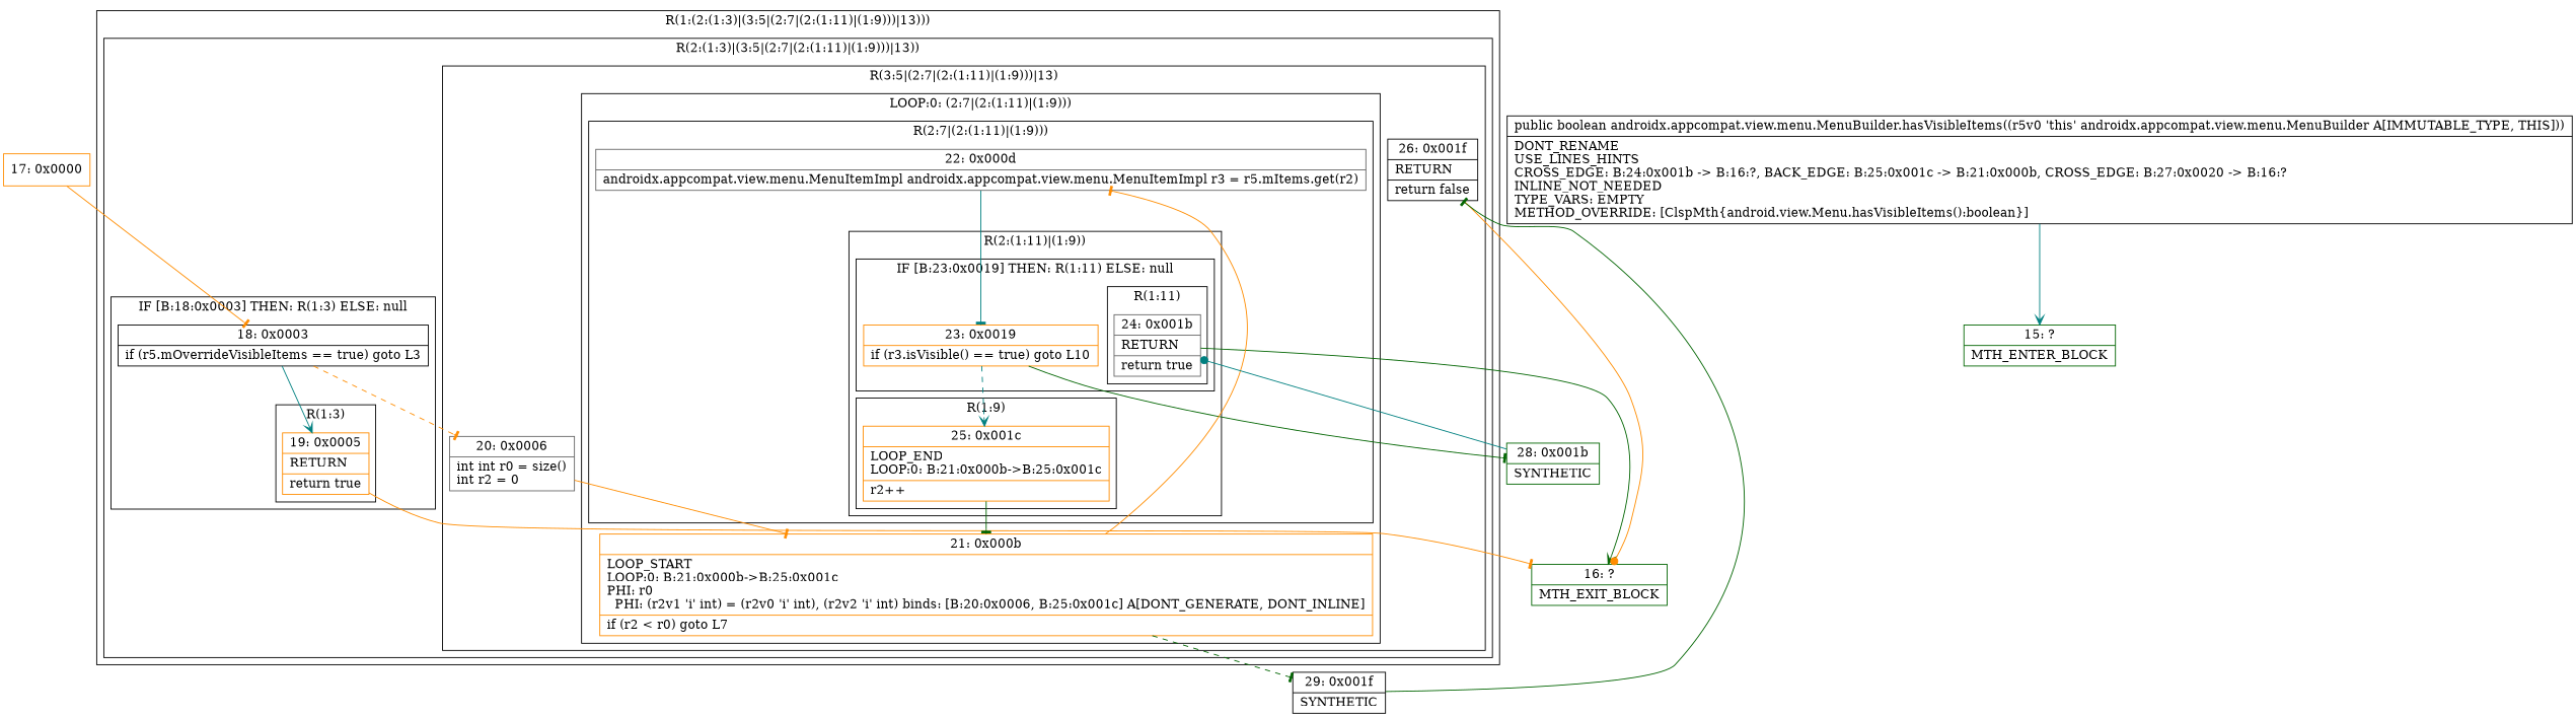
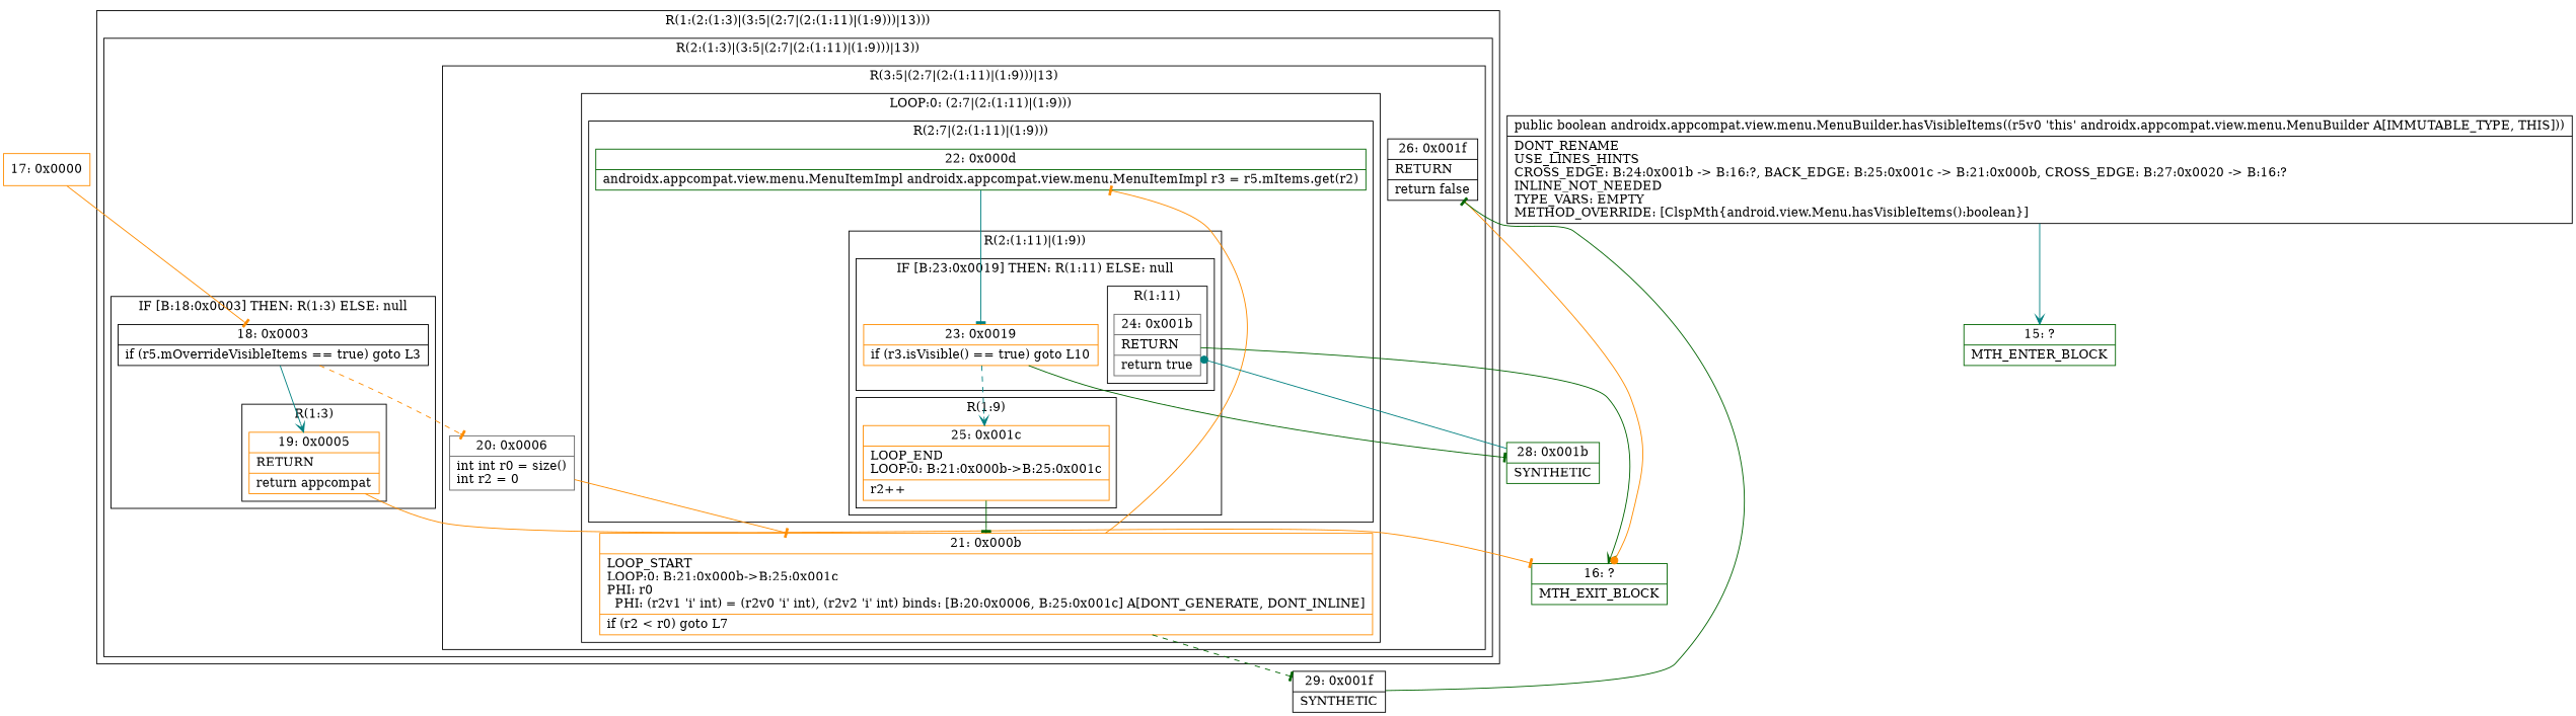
  digraph {
    node [color=darkorange shape=record]
    edge [arrowhead=tee color=darkorange]
-   n1 [label="{19\:\ 0x0005|RETURN\l|return true\l}"]
+   n1 [label="{19\:\ 0x0005|RETURN\l|return appcompat\l}"]
    n2 [color=black label="{18\:\ 0x0003|if (r5.mOverrideVisibleItems == true) goto L3\l}"]
    n3 [color=gray40 label="{24\:\ 0x001b|RETURN\l|return true\l}"]
    n4 [label="{23\:\ 0x0019|if (r3.isVisible() == true) goto L10\l}"]
    n5 [label="{25\:\ 0x001c|LOOP_END\lLOOP:0: B:21:0x000b\-\>B:25:0x001c\l|r2++\l}"]
-   n6 [color=gray40 label="{22\:\ 0x000d|androidx.appcompat.view.menu.MenuItemImpl androidx.appcompat.view.menu.MenuItemImpl r3 = r5.mItems.get(r2)\l}"]
+   n6 [color=darkgreen label="{22\:\ 0x000d|androidx.appcompat.view.menu.MenuItemImpl androidx.appcompat.view.menu.MenuItemImpl r3 = r5.mItems.get(r2)\l}"]
    n7 [label="{21\:\ 0x000b|LOOP_START\lLOOP:0: B:21:0x000b\-\>B:25:0x001c\lPHI: r0 \l  PHI: (r2v1 'i' int) = (r2v0 'i' int), (r2v2 'i' int) binds: [B:20:0x0006, B:25:0x001c] A[DONT_GENERATE, DONT_INLINE]\l|if (r2 \< r0) goto L7\l}"]
    n8 [color=gray40 label="{20\:\ 0x0006|int int r0 = size()\lint r2 = 0\l}"]
    n9 [color=black label="{26\:\ 0x001f|RETURN\l|return false\l}"]
    n10 [color=darkgreen label="{16\:\ ?|MTH_EXIT_BLOCK\l}"]
    n11 [color=darkgreen label="{28\:\ 0x001b|SYNTHETIC\l}"]
    n12 [color=black label="{29\:\ 0x001f|SYNTHETIC\l}"]
    n13 [color=darkgreen label="{15\:\ ?|MTH_ENTER_BLOCK\l}"]
    n14 [label="{17\:\ 0x0000}"]
    n15 [color=black label="{public boolean androidx.appcompat.view.menu.MenuBuilder.hasVisibleItems((r5v0 'this' androidx.appcompat.view.menu.MenuBuilder A[IMMUTABLE_TYPE, THIS]))  | DONT_RENAME\lUSE_LINES_HINTS\lCROSS_EDGE: B:24:0x001b \-\> B:16:?, BACK_EDGE: B:25:0x001c \-\> B:21:0x000b, CROSS_EDGE: B:27:0x0020 \-\> B:16:?\lINLINE_NOT_NEEDED\lTYPE_VARS: EMPTY\lMETHOD_OVERRIDE: [ClspMth\{android.view.Menu.hasVisibleItems():boolean\}]\l}"]
    subgraph cluster_1 {
      label="R(1:(2:(1:3)|(3:5|(2:7|(2:(1:11)|(1:9)))|13)))"
      subgraph cluster_2 {
        label="R(2:(1:3)|(3:5|(2:7|(2:(1:11)|(1:9)))|13))"
        subgraph cluster_3 {
          label="IF [B:18:0x0003] THEN: R(1:3) ELSE: null"
          n2
          subgraph cluster_4 {
            label="R(1:3)"
            n1
          }
        }
        subgraph cluster_5 {
          label="R(3:5|(2:7|(2:(1:11)|(1:9)))|13)"
          n8
          n9
          subgraph cluster_6 {
            label="LOOP:0: (2:7|(2:(1:11)|(1:9)))"
            n7
            subgraph cluster_7 {
              label="R(2:7|(2:(1:11)|(1:9)))"
              n6
              subgraph cluster_8 {
                label="R(2:(1:11)|(1:9))"
                subgraph cluster_9 {
                  label="IF [B:23:0x0019] THEN: R(1:11) ELSE: null"
                  n4
                  subgraph cluster_10 {
                    label="R(1:11)"
                    n3
                  }
                }
                subgraph cluster_11 {
                  label="R(1:9)"
                  n5
                }
              }
            }
          }
        }
      }
    }
    n1 -> n10
    n2 -> n1 [arrowhead=vee color=teal]
    n2 -> n8 [style=dashed]
    n3 -> n10 [arrowhead=vee color=darkgreen]
    n4 -> n5 [arrowhead=vee color=teal style=dashed]
    n4 -> n11 [color=darkgreen]
    n5 -> n7 [color=darkgreen]
    n6 -> n4 [color=teal]
    n7 -> n6
    n7 -> n12 [color=darkgreen style=dashed]
    n8 -> n7
    n9 -> n10 [arrowhead=dot]
    n11 -> n3 [arrowhead=dot color=teal]
    n12 -> n9 [color=darkgreen]
    n14 -> n2
    n15 -> n13 [arrowhead=vee color=teal]
  }
